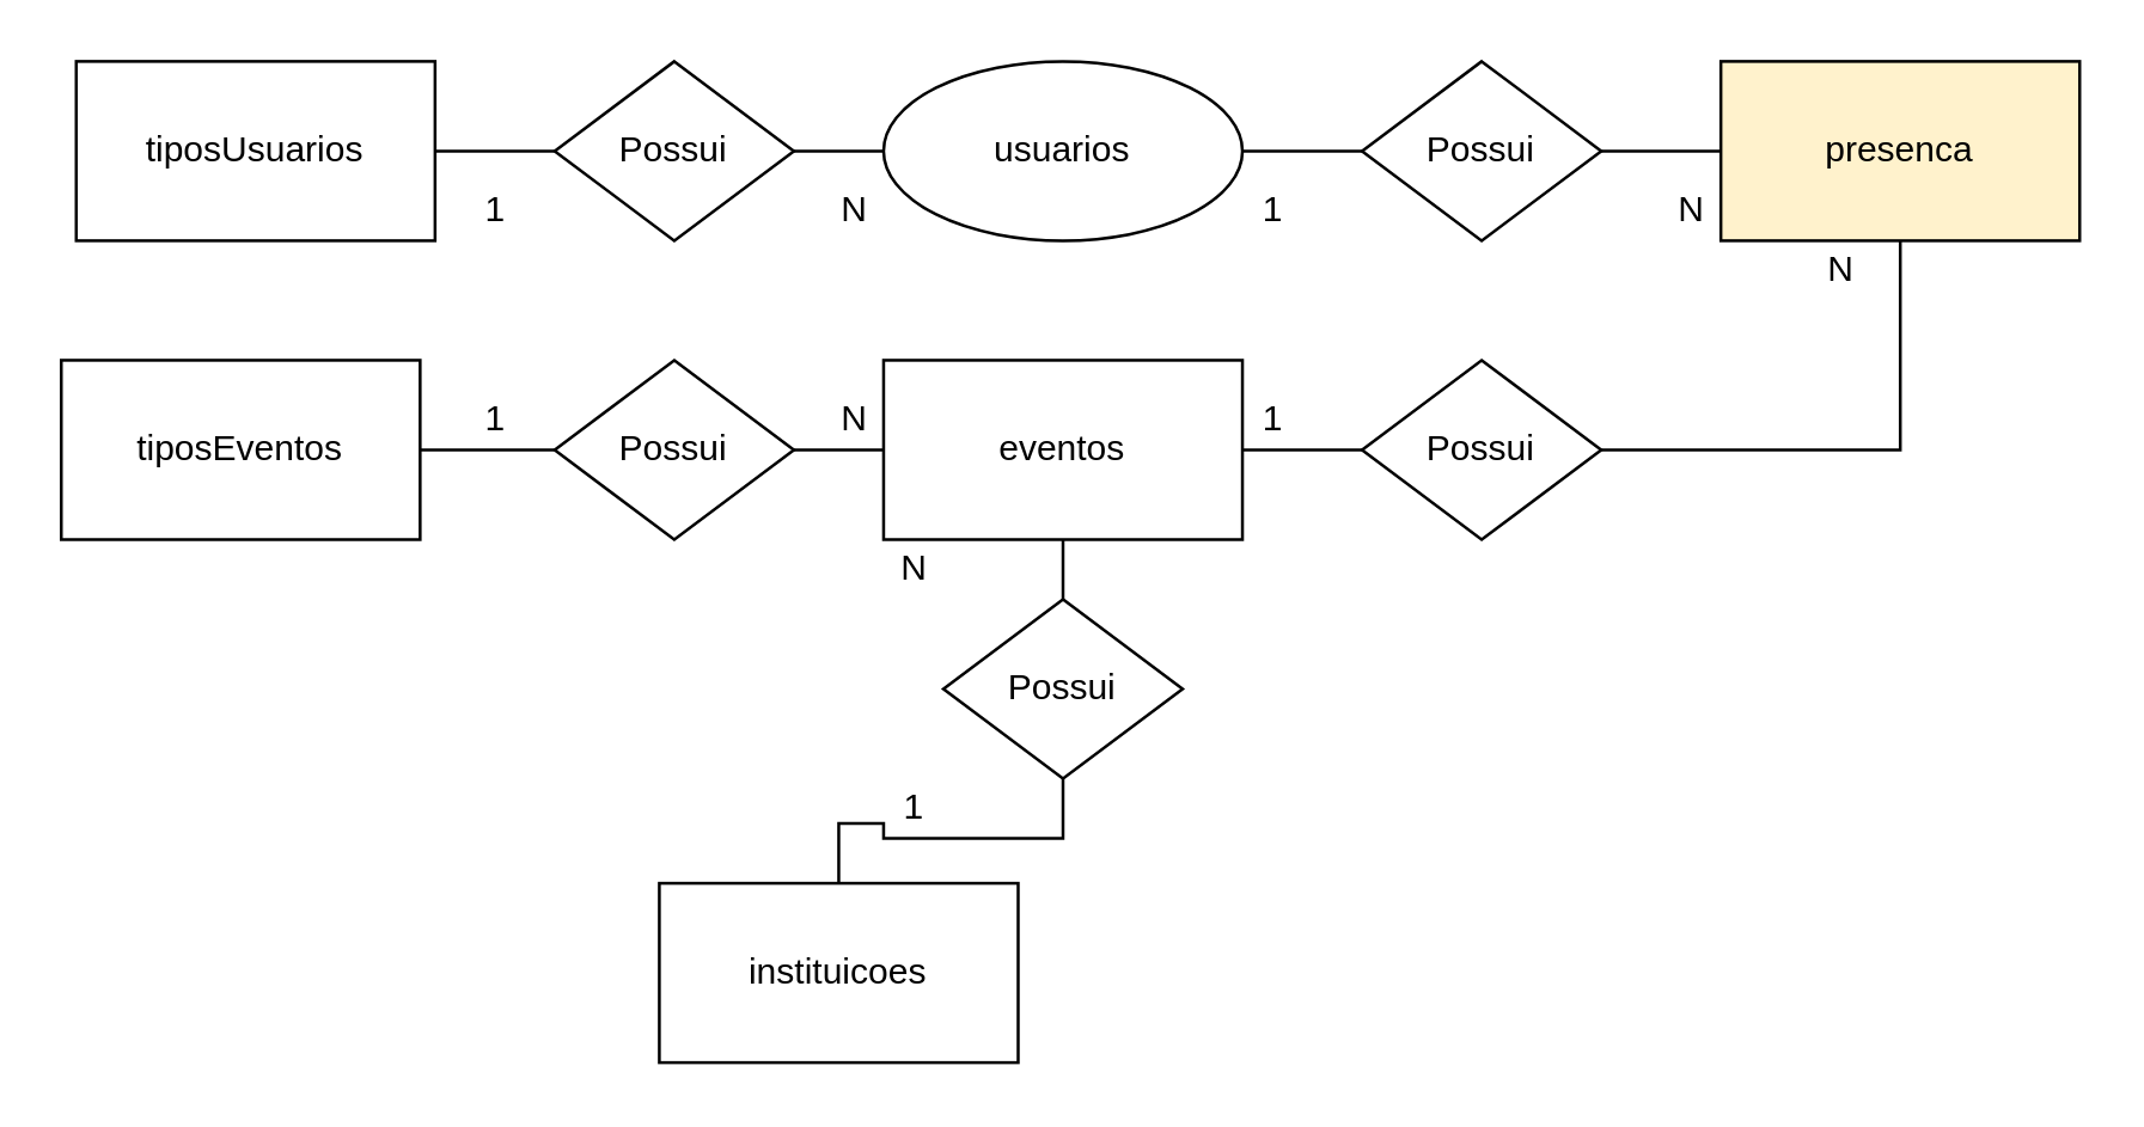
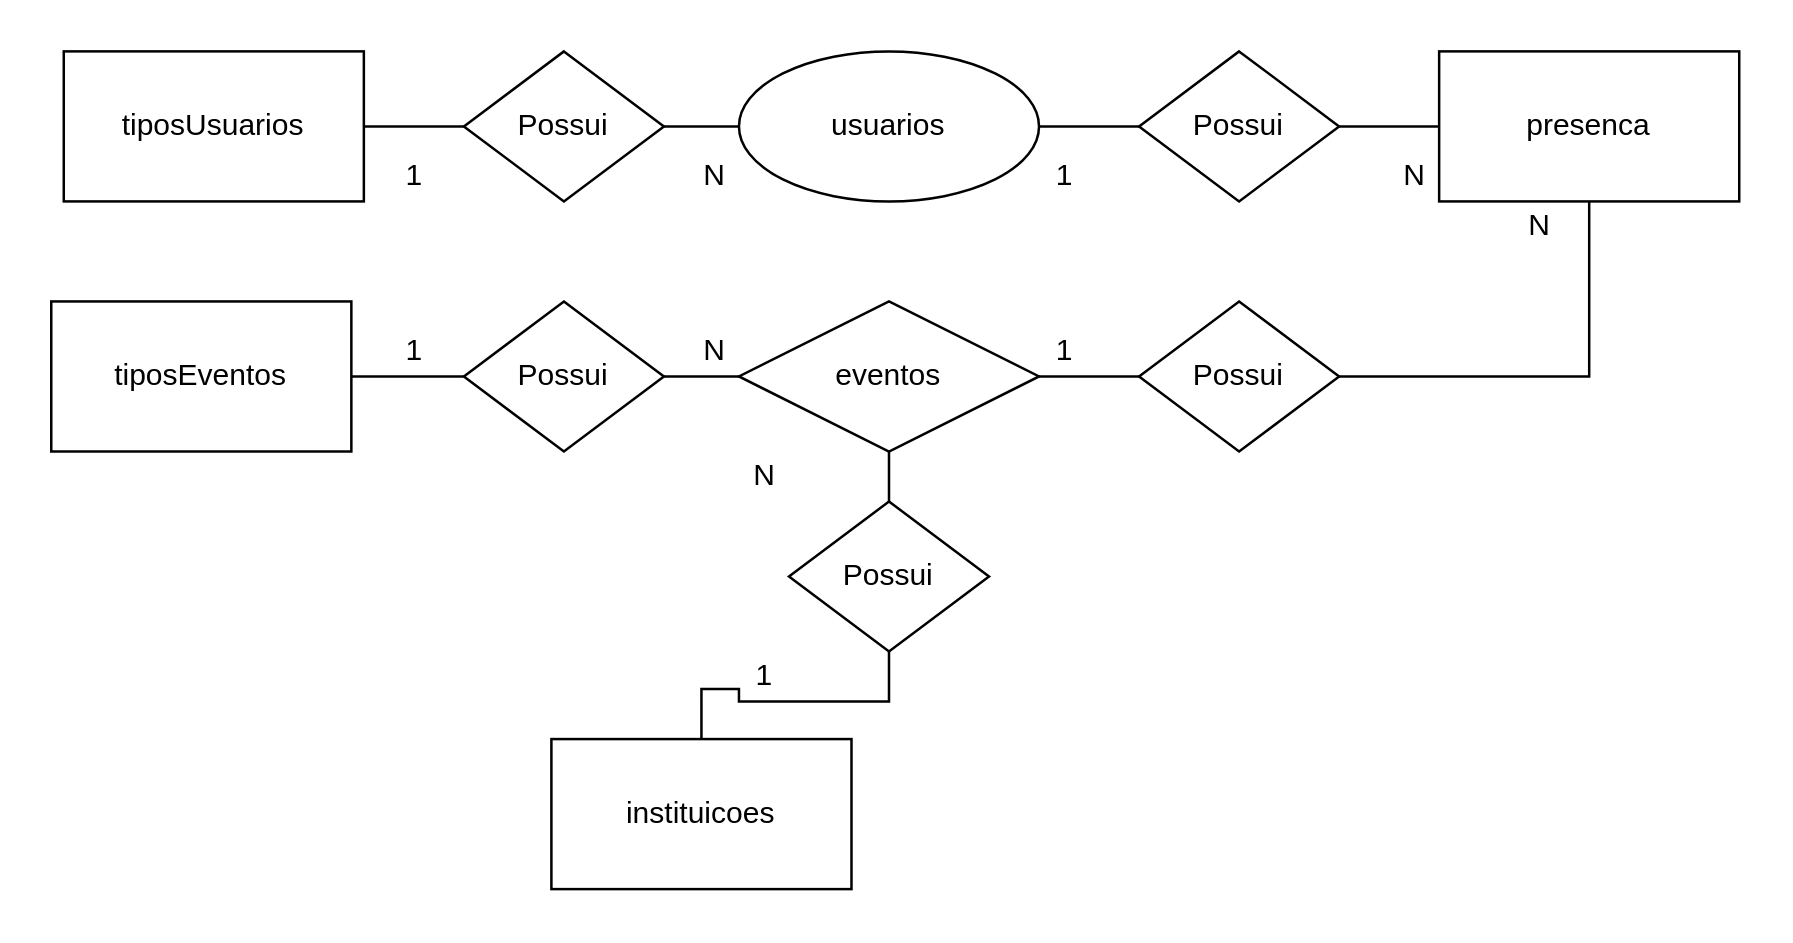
  <mxCell id="0" />
  <mxCell id="1" parent="0" />
  <mxCell id="2" value="instituicoes" style="whiteSpace=wrap;html=1;" vertex="1" parent="1"><mxGeometry x="220" y="295" width="120" height="60" as="geometry" /></mxCell>
  <mxCell id="3" value="" style="edgeStyle=orthogonalEdgeStyle;rounded=0;orthogonalLoop=1;jettySize=auto;html=1;endArrow=none;endFill=0;" edge="1" parent="1" source="4" target="10"><mxGeometry relative="1" as="geometry" /></mxCell>
  <mxCell id="4" value="tiposUsuarios" style="whiteSpace=wrap;html=1;" vertex="1" parent="1"><mxGeometry x="25" y="20" width="120" height="60" as="geometry" /></mxCell>
  <mxCell id="5" value="usuarios" style="ellipse;whiteSpace=wrap;html=1;" vertex="1" parent="1"><mxGeometry x="295" y="20" width="120" height="60" as="geometry" /></mxCell>
  <mxCell id="6" value="tiposEventos" style="whiteSpace=wrap;html=1;" vertex="1" parent="1"><mxGeometry x="20" y="120" width="120" height="60" as="geometry" /></mxCell>
- <mxCell id="7" value="eventos" style="whiteSpace=wrap;html=1;" vertex="1" parent="1"><mxGeometry x="295" y="120" width="120" height="60" as="geometry" /></mxCell>
- <mxCell id="8" value="presenca" style="whiteSpace=wrap;html=1;fillColor=#fff2cc;" vertex="1" parent="1"><mxGeometry x="575" y="20" width="120" height="60" as="geometry" /></mxCell>
+ <mxCell id="7" value="eventos" style="rhombus;whiteSpace=wrap;html=1;" vertex="1" parent="1"><mxGeometry x="295" y="120" width="120" height="60" as="geometry" /></mxCell>
+ <mxCell id="8" value="presenca" style="whiteSpace=wrap;html=1;" vertex="1" parent="1"><mxGeometry x="575" y="20" width="120" height="60" as="geometry" /></mxCell>
  <mxCell id="9" value="" style="edgeStyle=orthogonalEdgeStyle;rounded=0;orthogonalLoop=1;jettySize=auto;html=1;endArrow=none;endFill=0;" edge="1" parent="1" source="10" target="5"><mxGeometry relative="1" as="geometry" /></mxCell>
  <mxCell id="10" value="Possui" style="rhombus;whiteSpace=wrap;html=1;" vertex="1" parent="1"><mxGeometry x="185" y="20" width="80" height="60" as="geometry" /></mxCell>
  <mxCell id="11" value="" style="edgeStyle=orthogonalEdgeStyle;rounded=0;orthogonalLoop=1;jettySize=auto;html=1;endArrow=none;endFill=0;" edge="1" parent="1" source="13" target="6"><mxGeometry relative="1" as="geometry" /></mxCell>
  <mxCell id="12" value="" style="edgeStyle=orthogonalEdgeStyle;rounded=0;orthogonalLoop=1;jettySize=auto;html=1;endArrow=none;endFill=0;" edge="1" parent="1" source="13" target="7"><mxGeometry relative="1" as="geometry" /></mxCell>
  <mxCell id="13" value="Possui" style="rhombus;whiteSpace=wrap;html=1;" vertex="1" parent="1"><mxGeometry x="185" y="120" width="80" height="60" as="geometry" /></mxCell>
  <mxCell id="14" value="" style="edgeStyle=orthogonalEdgeStyle;rounded=0;orthogonalLoop=1;jettySize=auto;html=1;endArrow=none;endFill=0;" edge="1" parent="1" source="16" target="7"><mxGeometry relative="1" as="geometry" /></mxCell>
  <mxCell id="15" value="" style="edgeStyle=orthogonalEdgeStyle;rounded=0;orthogonalLoop=1;jettySize=auto;html=1;endArrow=none;endFill=0;" edge="1" parent="1" source="16" target="2"><mxGeometry relative="1" as="geometry" /></mxCell>
  <mxCell id="16" value="Possui" style="rhombus;whiteSpace=wrap;html=1;" vertex="1" parent="1"><mxGeometry x="315" y="200" width="80" height="60" as="geometry" /></mxCell>
  <mxCell id="17" value="" style="edgeStyle=orthogonalEdgeStyle;rounded=0;orthogonalLoop=1;jettySize=auto;html=1;endArrow=none;endFill=0;" edge="1" parent="1" source="19" target="5"><mxGeometry relative="1" as="geometry" /></mxCell>
  <mxCell id="18" value="" style="edgeStyle=orthogonalEdgeStyle;rounded=0;orthogonalLoop=1;jettySize=auto;html=1;endArrow=none;endFill=0;" edge="1" parent="1" source="19" target="8"><mxGeometry relative="1" as="geometry" /></mxCell>
  <mxCell id="19" value="Possui" style="rhombus;whiteSpace=wrap;html=1;" vertex="1" parent="1"><mxGeometry x="455" y="20" width="80" height="60" as="geometry" /></mxCell>
  <mxCell id="20" value="" style="edgeStyle=orthogonalEdgeStyle;rounded=0;orthogonalLoop=1;jettySize=auto;html=1;endArrow=none;endFill=0;" edge="1" parent="1" source="22" target="7"><mxGeometry relative="1" as="geometry" /></mxCell>
  <mxCell id="21" style="edgeStyle=orthogonalEdgeStyle;rounded=0;orthogonalLoop=1;jettySize=auto;html=1;entryX=0.5;entryY=1;entryDx=0;entryDy=0;endArrow=none;endFill=0;" edge="1" parent="1" source="22" target="8"><mxGeometry relative="1" as="geometry" /></mxCell>
  <mxCell id="22" value="Possui" style="rhombus;whiteSpace=wrap;html=1;" vertex="1" parent="1"><mxGeometry x="455" y="120" width="80" height="60" as="geometry" /></mxCell>
  <mxCell id="23" value="1" style="text;html=1;align=center;verticalAlign=middle;resizable=0;points=[];autosize=1;" vertex="1" parent="1"><mxGeometry x="155" y="60" width="20" height="20" as="geometry" /></mxCell>
  <mxCell id="24" value="N" style="text;html=1;align=center;verticalAlign=middle;resizable=0;points=[];autosize=1;" vertex="1" parent="1"><mxGeometry x="275" y="60" width="20" height="20" as="geometry" /></mxCell>
  <mxCell id="25" value="1" style="text;html=1;align=center;verticalAlign=middle;resizable=0;points=[];autosize=1;" vertex="1" parent="1"><mxGeometry x="415" y="60" width="20" height="20" as="geometry" /></mxCell>
  <mxCell id="26" value="N" style="text;html=1;align=center;verticalAlign=middle;resizable=0;points=[];autosize=1;" vertex="1" parent="1"><mxGeometry x="555" y="60" width="20" height="20" as="geometry" /></mxCell>
  <mxCell id="27" value="N" style="text;html=1;align=center;verticalAlign=middle;resizable=0;points=[];autosize=1;" vertex="1" parent="1"><mxGeometry x="605" y="80" width="20" height="20" as="geometry" /></mxCell>
  <mxCell id="28" value="1" style="text;html=1;align=center;verticalAlign=middle;resizable=0;points=[];autosize=1;" vertex="1" parent="1"><mxGeometry x="415" y="130" width="20" height="20" as="geometry" /></mxCell>
  <mxCell id="29" value="1" style="text;html=1;align=center;verticalAlign=middle;resizable=0;points=[];autosize=1;" vertex="1" parent="1"><mxGeometry x="155" y="130" width="20" height="20" as="geometry" /></mxCell>
  <mxCell id="30" value="N" style="text;html=1;align=center;verticalAlign=middle;resizable=0;points=[];autosize=1;" vertex="1" parent="1"><mxGeometry x="275" y="130" width="20" height="20" as="geometry" /></mxCell>
  <mxCell id="31" value="N" style="text;html=1;align=center;verticalAlign=middle;resizable=0;points=[];autosize=1;" vertex="1" parent="1"><mxGeometry x="295" y="180" width="20" height="20" as="geometry" /></mxCell>
  <mxCell id="32" value="1" style="text;html=1;align=center;verticalAlign=middle;resizable=0;points=[];autosize=1;" vertex="1" parent="1"><mxGeometry x="295" y="260" width="20" height="20" as="geometry" /></mxCell>
